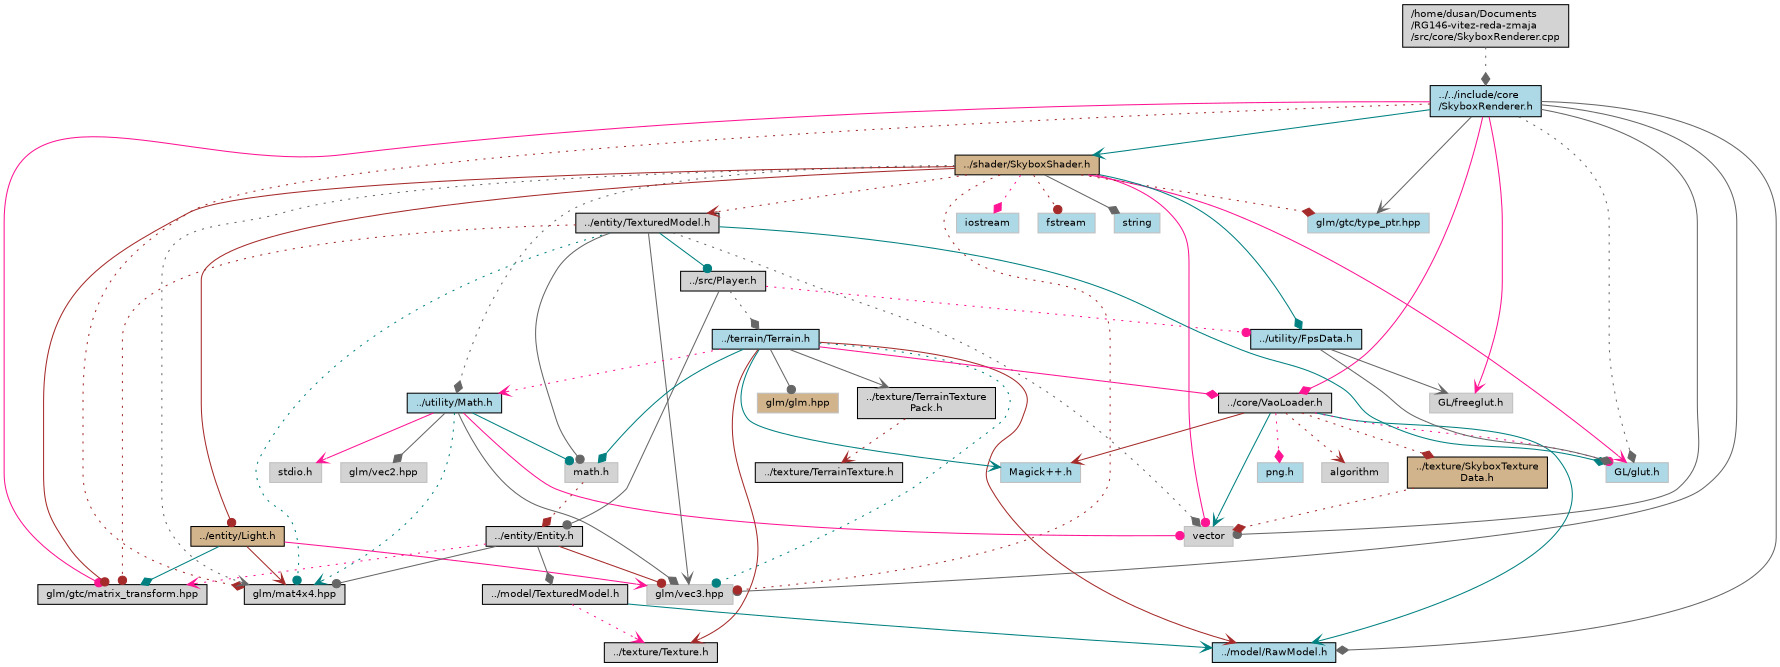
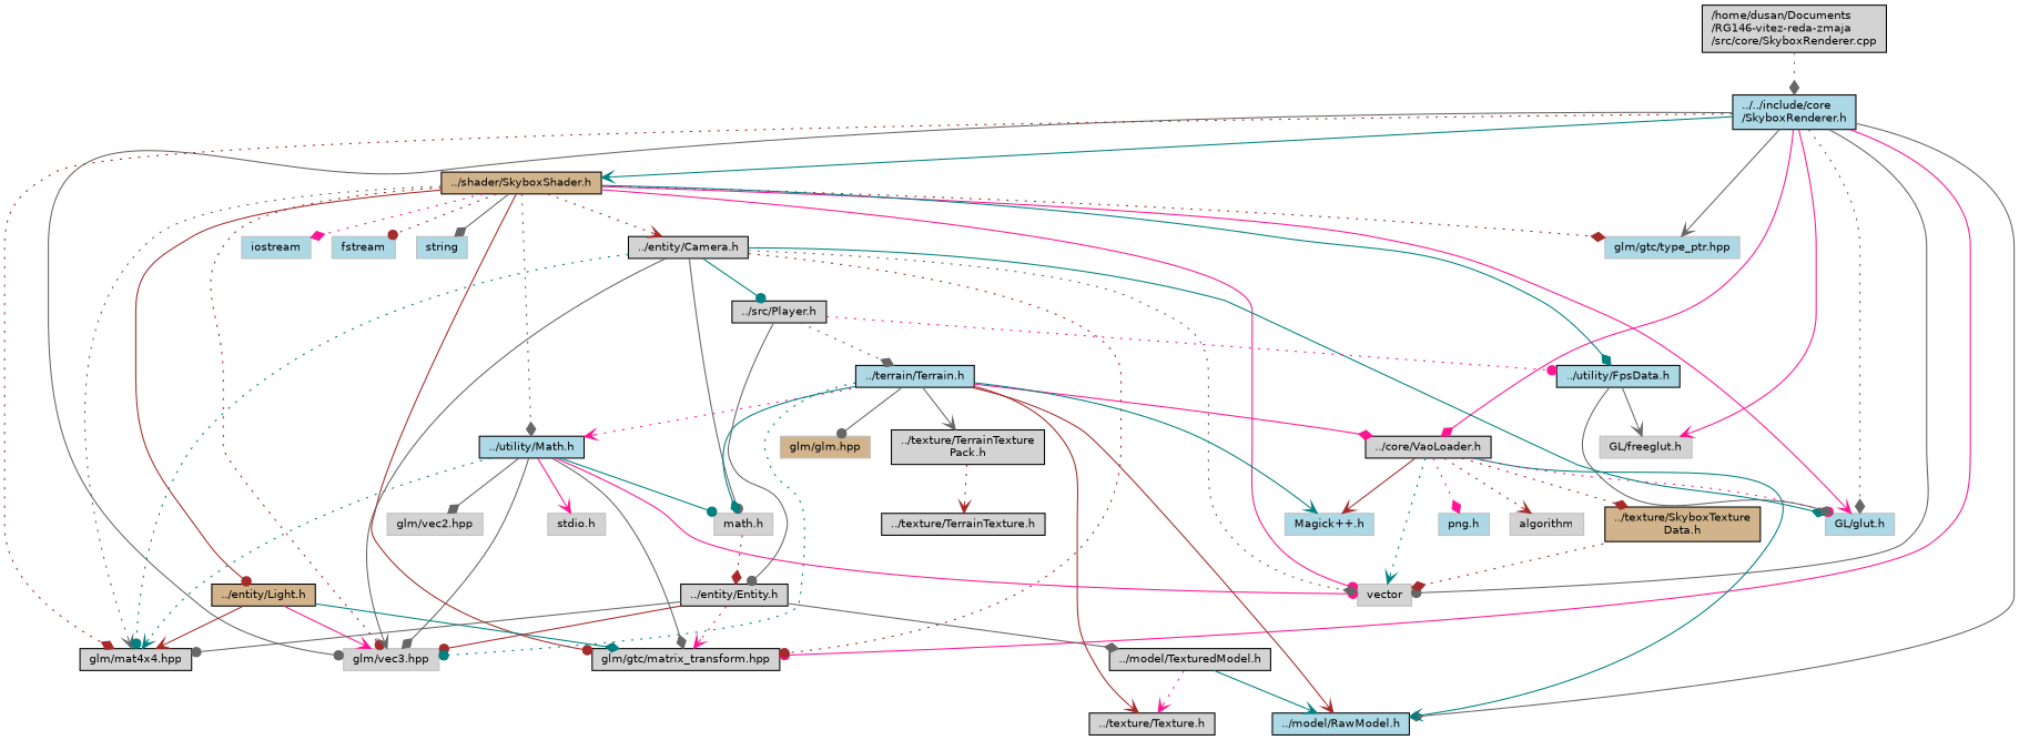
  digraph {
    node [color=black fillcolor=lightgrey fontname=Helvetica fontsize=10 shape=record style=filled]
    edge [arrowhead=diamond color=gray40 fontname=Helvetica fontsize=10 labelfontname=Helvetica labelfontsize=10 style=solid]
    n1 [fontcolor=black height=0.2 label="/home/dusan/Documents\l/RG146-vitez-reda-zmaja\l/src/core/SkyboxRenderer.cpp" width=0.4]
    n2 [fillcolor=lightblue height=0.2 label="../../include/core\l/SkyboxRenderer.h" width=0.4]
    n3 [fillcolor=lightblue height=0.2 label="../model/RawModel.h" width=0.4]
    n4 [fillcolor=tan height=0.2 label="../shader/SkyboxShader.h" width=0.4]
    n5 [color=grey75 height=0.2 label=vector width=0.4]
    n6 [color=grey75 height=0.2 label="glm/vec3.hpp" width=0.4]
    n7 [height=0.2 label="glm/mat4x4.hpp" width=0.4]
    n8 [height=0.2 label="glm/gtc/matrix_transform.hpp" width=0.4]
    n9 [height=0.2 label="../core/VaoLoader.h" width=0.4]
    n10 [color=grey75 fillcolor=lightblue height=0.2 label="GL/glut.h" width=0.4]
    n11 [color=grey75 height=0.2 label="GL/freeglut.h" width=0.4]
    n12 [color=grey75 fillcolor=lightblue height=0.2 label="glm/gtc/type_ptr.hpp" width=0.4]
    n13 [fillcolor=lightblue height=0.2 label="../utility/Math.h" width=0.4]
-   n14 [height=0.2 label="../entity/TexturedModel.h" width=0.4]
+   n14 [height=0.2 label="../entity/Camera.h" width=0.4]
    n15 [fillcolor=lightblue height=0.2 label="../utility/FpsData.h" width=0.4]
    n16 [fillcolor=tan height=0.2 label="../entity/Light.h" width=0.4]
    n17 [color=grey75 fillcolor=lightblue height=0.2 label=iostream width=0.4]
    n18 [color=grey75 fillcolor=lightblue height=0.2 label=fstream width=0.4]
    n19 [color=grey75 fillcolor=lightblue height=0.2 label=string width=0.4]
    n20 [color=grey75 fillcolor=lightblue height=0.2 label="Magick++.h" width=0.4]
    n21 [fillcolor=tan height=0.2 label="../texture/SkyboxTexture\lData.h" width=0.4]
    n22 [color=grey75 fillcolor=lightblue height=0.2 label="png.h" width=0.4]
    n23 [color=grey75 height=0.2 label=algorithm width=0.4]
    n24 [color=grey75 height=0.2 label="math.h" width=0.4]
    n25 [color=grey75 height=0.2 label="stdio.h" width=0.4]
    n26 [color=grey75 height=0.2 label="glm/vec2.hpp" width=0.4]
    n27 [height=0.2 label="../src/Player.h" width=0.4]
    n28 [height=0.2 label="../entity/Entity.h" width=0.4]
    n29 [fillcolor=lightblue height=0.2 label="../terrain/Terrain.h" width=0.4]
    n30 [height=0.2 label="../model/TexturedModel.h" width=0.4]
    n31 [height=0.2 label="../texture/Texture.h" width=0.4]
    n32 [height=0.2 label="../texture/TerrainTexture\lPack.h" width=0.4]
    n33 [color=grey75 fillcolor=tan height=0.2 label="glm/glm.hpp" width=0.4]
    n34 [height=0.2 label="../texture/TerrainTexture.h" width=0.4]
    n1 -> n2 [style=dotted]
    n2 -> n3
    n2 -> n4 [arrowhead=vee color=teal]
    n2 -> n5 [arrowhead=dot]
    n2 -> n6 [arrowhead=dot]
    n2 -> n7 [color=brown style=dotted]
    n2 -> n8 [arrowhead=dot color=deeppink]
    n2 -> n9 [color=deeppink]
    n2 -> n10 [style=dotted]
    n2 -> n11 [arrowhead=vee color=deeppink]
    n2 -> n12 [arrowhead=vee]
    n4 -> n5 [arrowhead=dot color=deeppink]
    n4 -> n6 [arrowhead=dot color=brown style=dotted]
    n4 -> n7 [arrowhead=vee style=dotted]
    n4 -> n8 [arrowhead=dot color=brown]
    n4 -> n10 [arrowhead=vee color=deeppink]
    n4 -> n12 [color=brown style=dotted]
    n4 -> n13 [style=dotted]
    n4 -> n14 [arrowhead=vee color=brown style=dotted]
    n4 -> n15 [color=teal]
    n4 -> n16 [arrowhead=dot color=brown]
    n4 -> n17 [color=deeppink style=dotted]
    n4 -> n18 [arrowhead=dot color=brown style=dotted]
    n4 -> n19
    n9 -> n3 [arrowhead=vee color=teal]
-   n9 -> n5 [arrowhead=vee color=teal]
+   n9 -> n5 [arrowhead=vee color=teal style=dotted]
    n9 -> n10 [arrowhead=dot color=deeppink style=dotted]
    n9 -> n20 [arrowhead=vee color=brown]
    n9 -> n21 [color=brown style=dotted]
    n9 -> n22 [color=deeppink style=dotted]
    n9 -> n23 [arrowhead=vee color=brown style=dotted]
    n13 -> n5 [arrowhead=dot color=deeppink]
    n13 -> n6
    n13 -> n7 [arrowhead=vee color=teal style=dotted]
+   n13 -> n8
    n13 -> n24 [arrowhead=dot color=teal]
    n13 -> n25 [arrowhead=vee color=deeppink]
    n13 -> n26
    n14 -> n5 [style=dotted]
    n14 -> n6 [arrowhead=vee]
    n14 -> n7 [arrowhead=dot color=teal style=dotted]
    n14 -> n8 [arrowhead=dot color=brown style=dotted]
    n14 -> n10 [color=teal]
    n14 -> n24 [arrowhead=dot]
    n14 -> n27 [arrowhead=dot color=teal]
    n15 -> n10
    n15 -> n11 [arrowhead=vee]
    n16 -> n6 [arrowhead=vee color=deeppink]
    n16 -> n7 [arrowhead=vee color=brown]
    n16 -> n8 [color=teal]
    n21 -> n5 [color=brown style=dotted]
    n24 -> n28 [color=brown style=dotted]
    n27 -> n15 [arrowhead=dot color=deeppink style=dotted]
    n27 -> n28 [arrowhead=dot]
    n27 -> n29 [style=dotted]
    n28 -> n6 [arrowhead=dot color=brown]
    n28 -> n7 [arrowhead=dot]
    n28 -> n8 [arrowhead=vee color=deeppink style=dotted]
    n28 -> n30
    n29 -> n3 [arrowhead=vee color=brown]
    n29 -> n6 [arrowhead=dot color=teal style=dotted]
    n29 -> n9 [color=deeppink]
    n29 -> n13 [arrowhead=vee color=deeppink style=dotted]
    n29 -> n20 [arrowhead=vee color=teal]
    n29 -> n24 [color=teal]
    n29 -> n31 [arrowhead=vee color=brown]
    n29 -> n32 [arrowhead=vee]
    n29 -> n33 [arrowhead=dot]
    n30 -> n3 [arrowhead=vee color=teal]
    n30 -> n31 [arrowhead=vee color=deeppink style=dotted]
    n32 -> n34 [arrowhead=vee color=brown style=dotted]
  }
